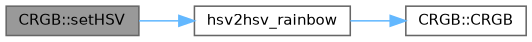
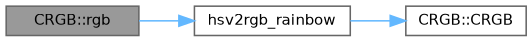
  digraph {
    rankdir=LR
    node [color=grey40 fillcolor=white fontname=Helvetica fontsize=10 shape=box style=filled]
    edge [color=steelblue1 fontname=Helvetica fontsize=10 labelfontname=Helvetica labelfontsize=10 style=solid]
-   n1 [color=gray40 fillcolor=grey60 fontcolor=black height=0.2 label="CRGB::setHSV" width=0.4]
-   n2 [height=0.2 label=hsv2hsv_rainbow width=0.4]
+   n1 [color=gray40 fillcolor=grey60 fontcolor=black height=0.2 label="CRGB::rgb" width=0.4]
+   n2 [height=0.2 label=hsv2rgb_rainbow width=0.4]
    n3 [height=0.2 label="CRGB::CRGB" width=0.4]
    n1 -> n2
    n2 -> n3
  }
